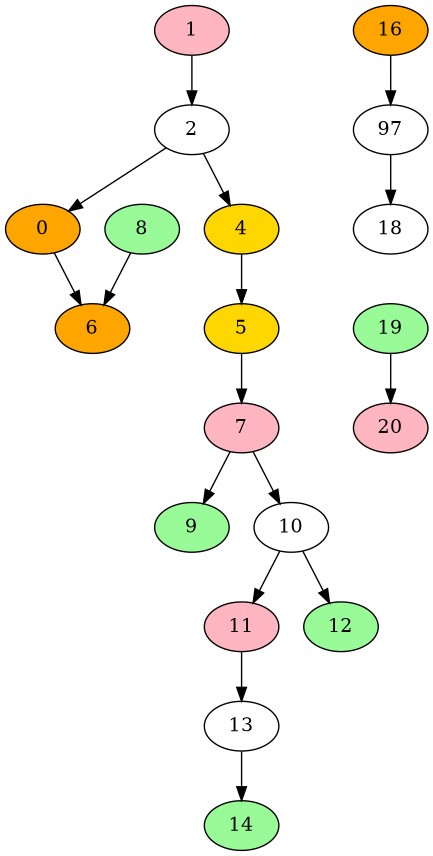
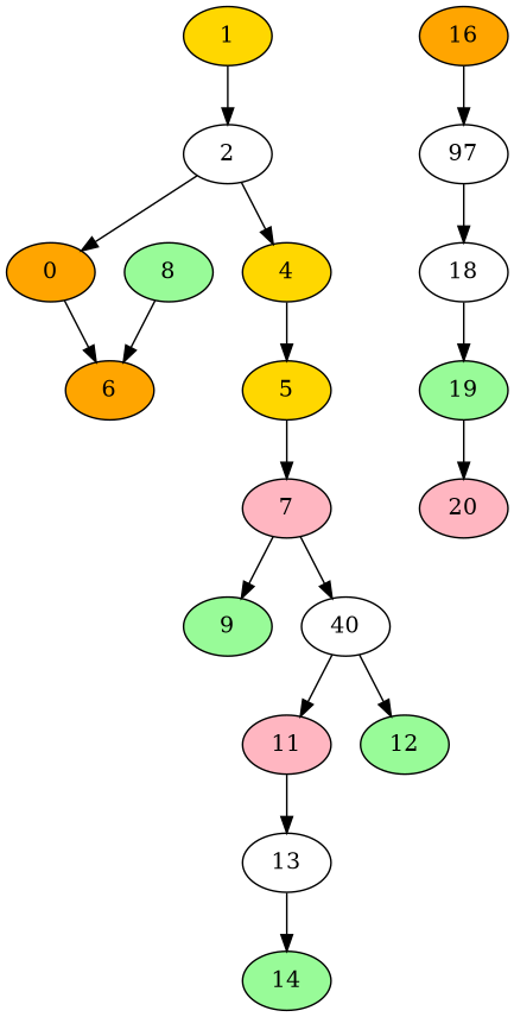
  digraph {
    node [alpha=0.16 fillcolor=white style=filled]
-   1 [expect_size=18207744 fillcolor=lightpink]
+   1 [expect_size=18207744 fillcolor=gold]
    2 [alpha=0.13 expect_size=30530560]
    n3 [alpha=0.06 expect_size=45611008 fillcolor=orange label=0]
    4 [alpha=0.01 expect_size=42769408 fillcolor=gold]
    6 [alpha=0.12 expect_size=10565632 fillcolor=orange]
    5 [alpha=0.06 expect_size=25167872 fillcolor=gold]
    7 [alpha=0.09 expect_size=22306816 fillcolor=lightpink]
    8 [alpha=0.07 expect_size=51631104 fillcolor=palegreen]
    9 [alpha=0.15 expect_size=6306816 fillcolor=palegreen]
-   10 [expect_size=15717376]
+   10 [expect_size=15717376 label=40]
    11 [alpha=0.19 expect_size=47636480 fillcolor=lightpink]
    12 [alpha=0.09 expect_size=38716416 fillcolor=palegreen]
    13 [alpha=0.08 expect_size=21500928]
    14 [alpha=0.02 expect_size=34617344 fillcolor=palegreen]
    16 [alpha=0.07 expect_size=50350080 fillcolor=orange]
    n16 [alpha=0.08 expect_size=31345664 label=97]
    18 [alpha=0.04 expect_size=52277248]
    19 [alpha=0.11 expect_size=21322752 fillcolor=palegreen]
    20 [alpha=0.20 expect_size=9030656 fillcolor=lightpink]
    1 -> 2
    2 -> n3
    2 -> 4
    n3 -> 6
    4 -> 5
    5 -> 7
    7 -> 9
    7 -> 10
    8 -> 6
    10 -> 11
    10 -> 12
    11 -> 13
    13 -> 14
    16 -> n16
    n16 -> 18
+   18 -> 19
    19 -> 20
  }
